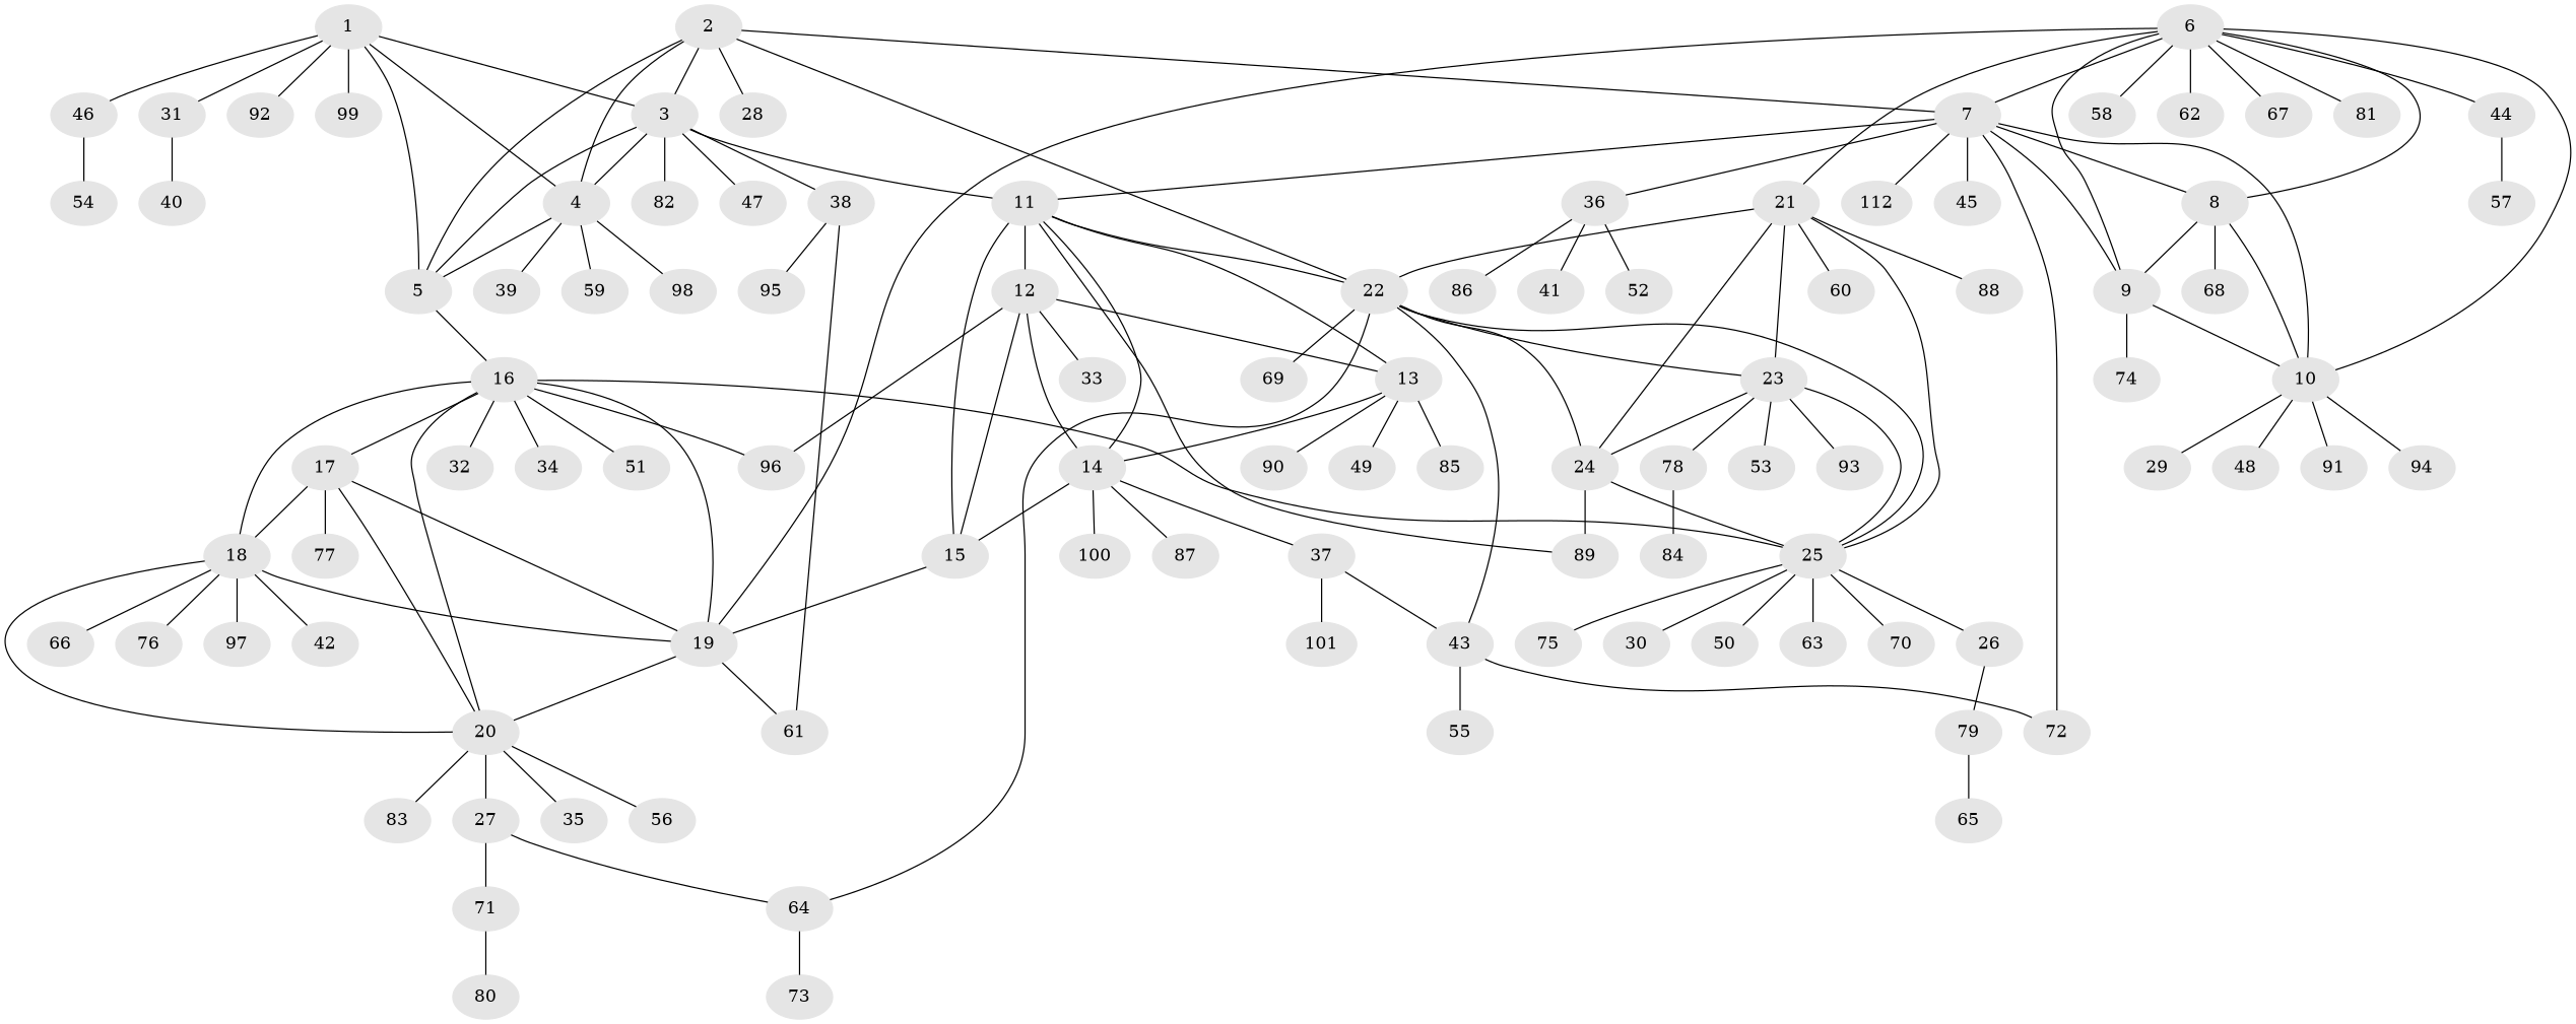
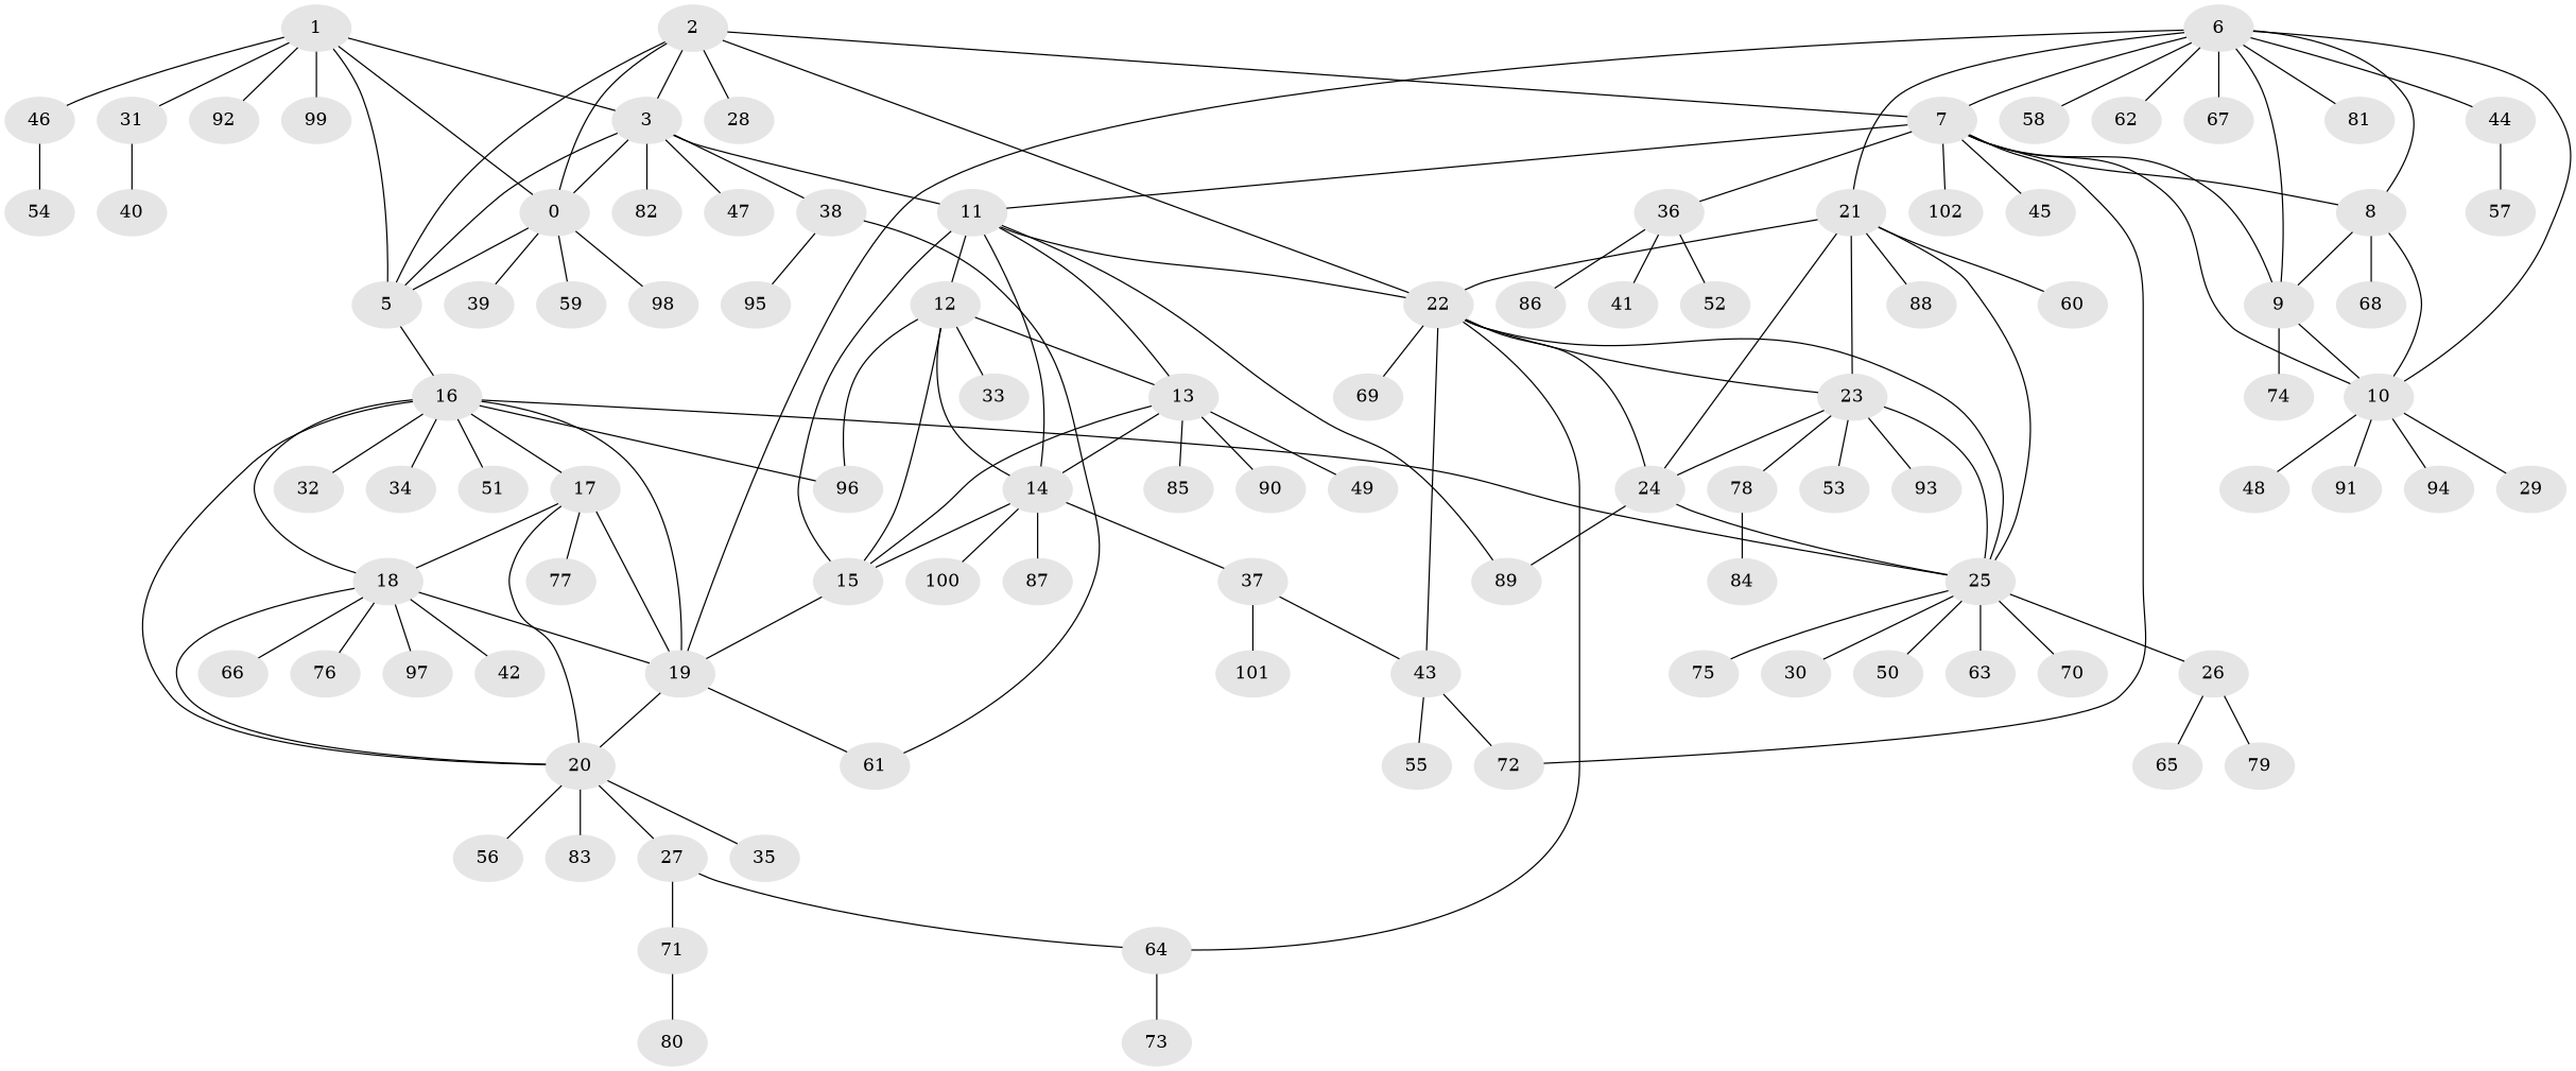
  graph {
    node [color=gray90 style=filled]
    1
    3
-   4
+   4 [label=0]
    5
    31
    46
    92
    99
    2
    7
    22
    28
    11
    38
    47
    82
    39
    59
    98
    16
    40
    54
    8
    9
    10
    36
    45
    72
-   102 [label=112]
+   102
    25
    23
    24
    43
    64
    69
    12
    13
    14
    15
    89
    61
    95
    19
    96
    17
    18
    20
    32
    34
    51
    6
    21
    44
    58
    62
    67
    81
    68
    74
    29
    48
    91
    94
    60
    88
    57
    41
    52
    86
    33
    49
    85
    90
    37
    87
    100
    101
    77
    42
    66
    76
    97
    27
    35
    56
    83
    26
    30
    50
    63
    70
    75
    71
    53
    78
    93
    55
    73
    84
    65
    79
    80
    1 -- 3
    1 -- 4
    1 -- 5
    1 -- 31
    1 -- 46
    1 -- 92
    1 -- 99
    3 -- 4
    3 -- 5
    3 -- 11
    3 -- 38
    3 -- 47
    3 -- 82
    4 -- 5
    4 -- 39
    4 -- 59
    4 -- 98
    5 -- 16
    31 -- 40
    46 -- 54
    2 -- 3
    2 -- 4
    2 -- 5
    2 -- 7
    2 -- 22
    2 -- 28
    7 -- 11
    7 -- 8
    7 -- 9
    7 -- 10
    7 -- 36
    7 -- 45
    7 -- 72
    7 -- 102
    22 -- 25
    22 -- 23
    22 -- 24
    22 -- 43
    22 -- 64
    22 -- 69
    11 -- 22
    11 -- 12
    11 -- 13
    11 -- 14
    11 -- 15
    11 -- 89
    38 -- 61
    38 -- 95
    16 -- 25
    16 -- 19
    16 -- 96
    16 -- 17
    16 -- 18
    16 -- 20
    16 -- 32
    16 -- 34
    16 -- 51
    8 -- 9
    8 -- 10
    8 -- 68
    9 -- 10
    9 -- 74
    10 -- 29
    10 -- 48
    10 -- 91
    10 -- 94
    36 -- 41
    36 -- 52
    36 -- 86
    25 -- 26
    25 -- 30
    25 -- 50
    25 -- 63
    25 -- 70
    25 -- 75
    23 -- 25
    23 -- 24
    23 -- 53
    23 -- 78
    23 -- 93
    24 -- 25
    24 -- 89
    43 -- 72
    43 -- 55
    64 -- 73
    12 -- 13
    12 -- 14
    12 -- 15
    12 -- 96
    12 -- 33
    13 -- 14
+   13 -- 15
    13 -- 49
    13 -- 85
    13 -- 90
    14 -- 15
    14 -- 37
    14 -- 87
    14 -- 100
    15 -- 19
    19 -- 61
    19 -- 20
    17 -- 19
    17 -- 18
    17 -- 20
    17 -- 77
    18 -- 19
    18 -- 20
    18 -- 42
    18 -- 66
    18 -- 76
    18 -- 97
    20 -- 27
    20 -- 35
    20 -- 56
    20 -- 83
    6 -- 7
    6 -- 8
    6 -- 9
    6 -- 10
    6 -- 19
    6 -- 21
    6 -- 44
    6 -- 58
    6 -- 62
    6 -- 67
    6 -- 81
    21 -- 22
    21 -- 25
    21 -- 23
    21 -- 24
    21 -- 60
    21 -- 88
    44 -- 57
    37 -- 43
    37 -- 101
    27 -- 64
    27 -- 71
-   79 -- 65
+   26 -- 65
    26 -- 79
    71 -- 80
    78 -- 84
  }
